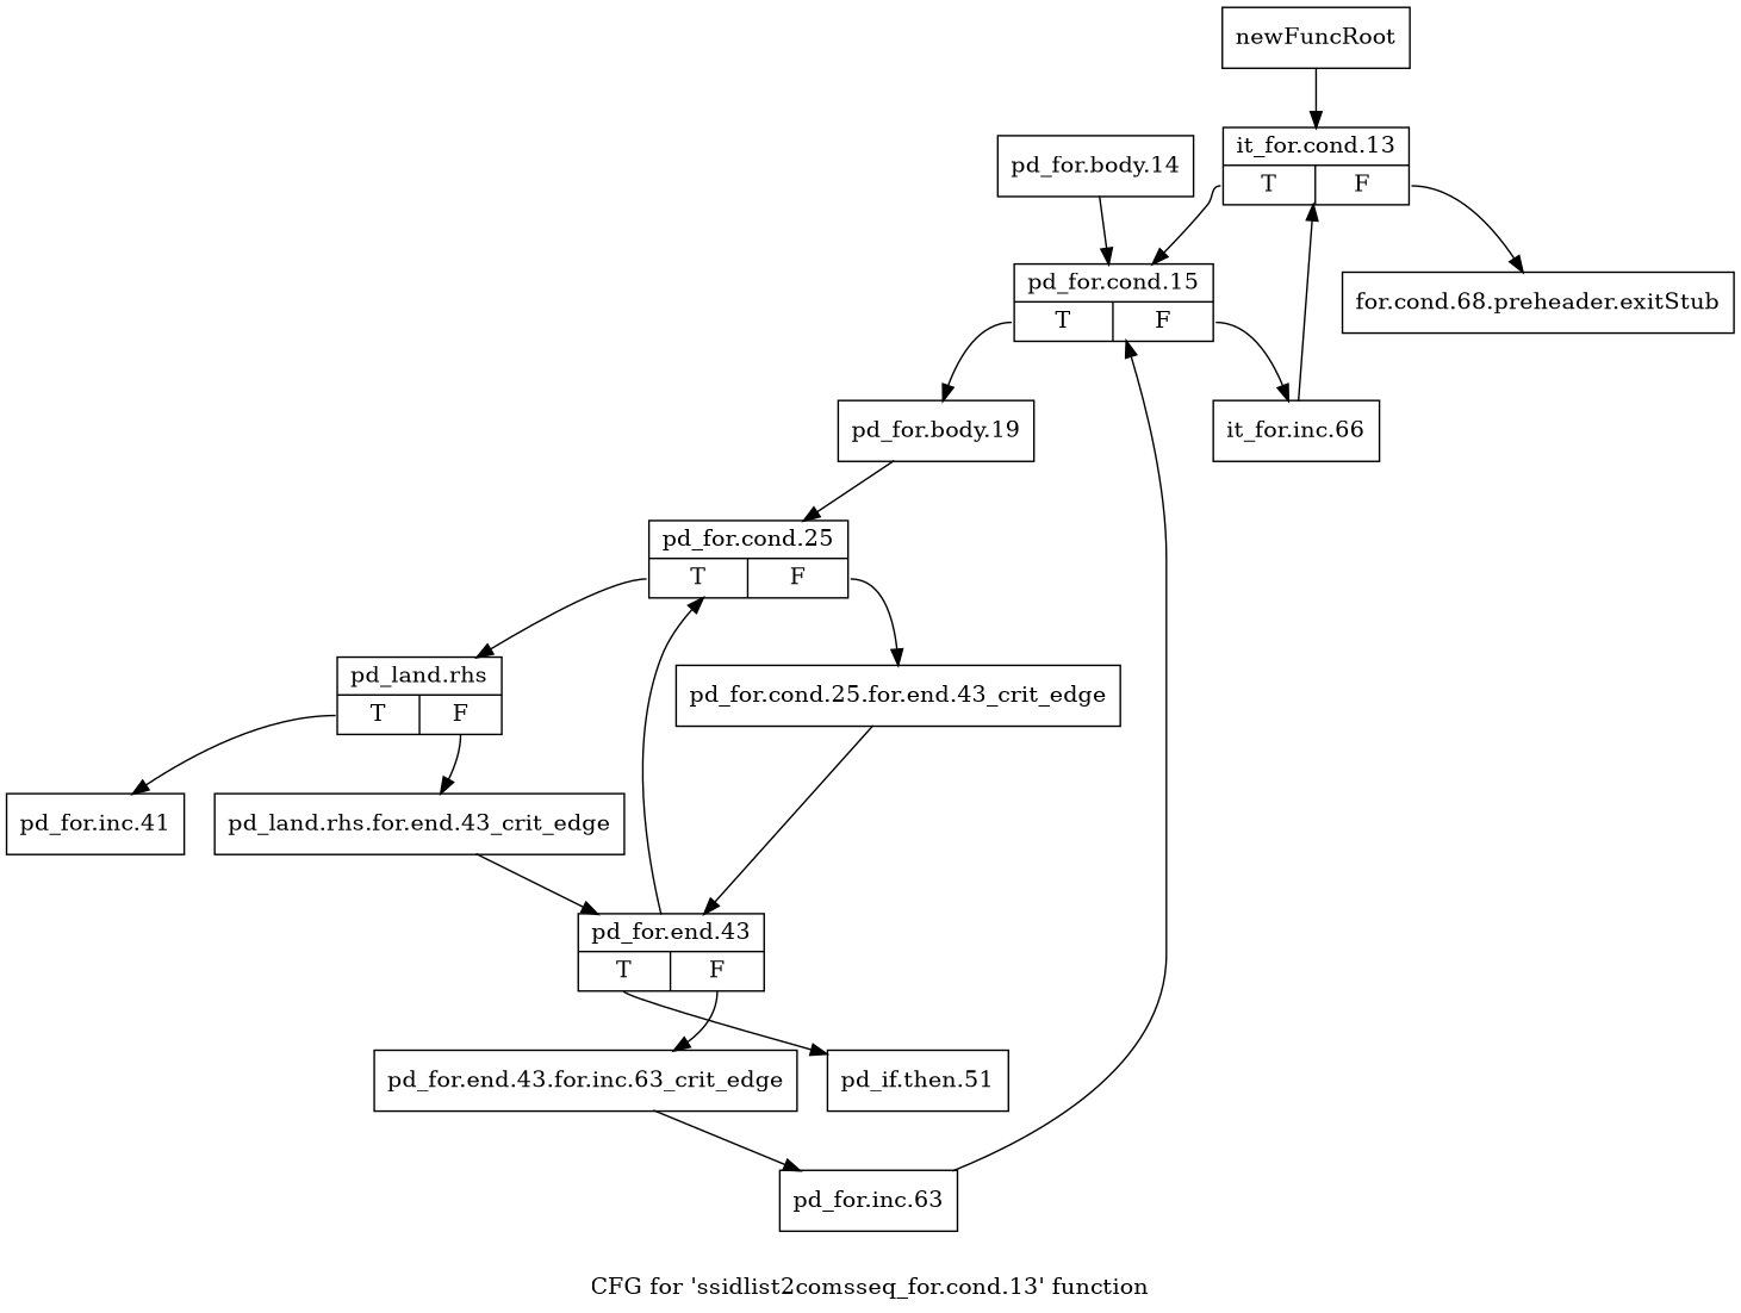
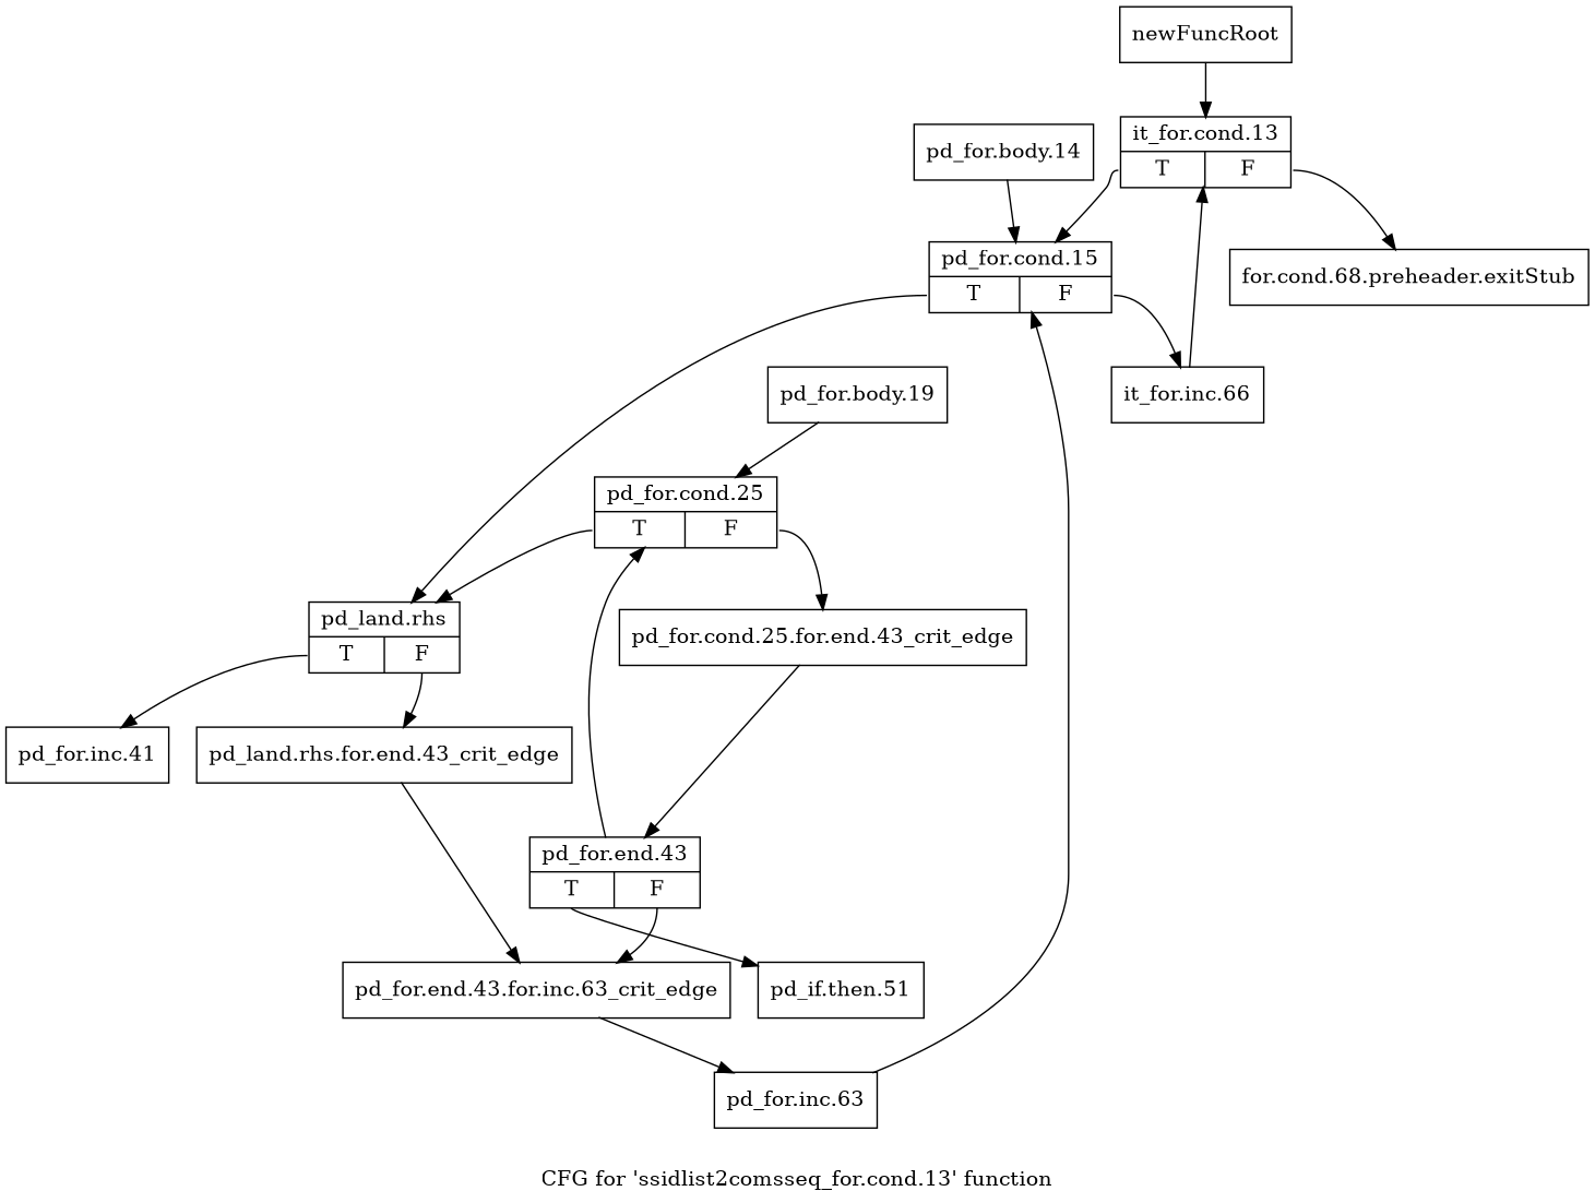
  digraph {
    label="CFG for 'ssidlist2comsseq_for.cond.13' function"
    node [shape=record]
    n1 [label="{newFuncRoot}"]
    n2 [label="{it_for.cond.13|{<s0>T|<s1>F}}"]
    n3 [label="{for.cond.68.preheader.exitStub}"]
    n4 [label="{pd_for.cond.15|{<s0>T|<s1>F}}"]
    n5 [label="{pd_for.body.14}"]
    n6 [label="{pd_for.body.19}"]
    n7 [label="{it_for.inc.66}"]
    n8 [label="{pd_for.cond.25|{<s0>T|<s1>F}}"]
    n9 [label="{pd_land.rhs|{<s0>T|<s1>F}}"]
    n10 [label="{pd_for.cond.25.for.end.43_crit_edge}"]
    n11 [label="{pd_for.inc.41}"]
    n12 [label="{pd_land.rhs.for.end.43_crit_edge}"]
    n13 [label="{pd_for.end.43|{<s0>T|<s1>F}}"]
    n14 [label="{pd_if.then.51}"]
    n15 [label="{pd_for.end.43.for.inc.63_crit_edge}"]
    n16 [label="{pd_for.inc.63}"]
    n1 -> n2
    n2 -> n3 [tailport=s1]
    n2 -> n4 [tailport=s0]
-   n4 -> n6 [tailport=s0]
+   n4 -> n9 [tailport=s0]
    n4 -> n7 [tailport=s1]
    n5 -> n4
    n6 -> n8
    n7 -> n2
    n8 -> n9 [tailport=s0]
    n8 -> n10 [tailport=s1]
    n9 -> n11 [tailport=s0]
    n9 -> n12 [tailport=s1]
    n10 -> n13
-   n12 -> n13
+   n12 -> n15
    n13 -> n8
    n13 -> n14 [tailport=s0]
    n13 -> n15 [tailport=s1]
    n15 -> n16
    n16 -> n4
  }
